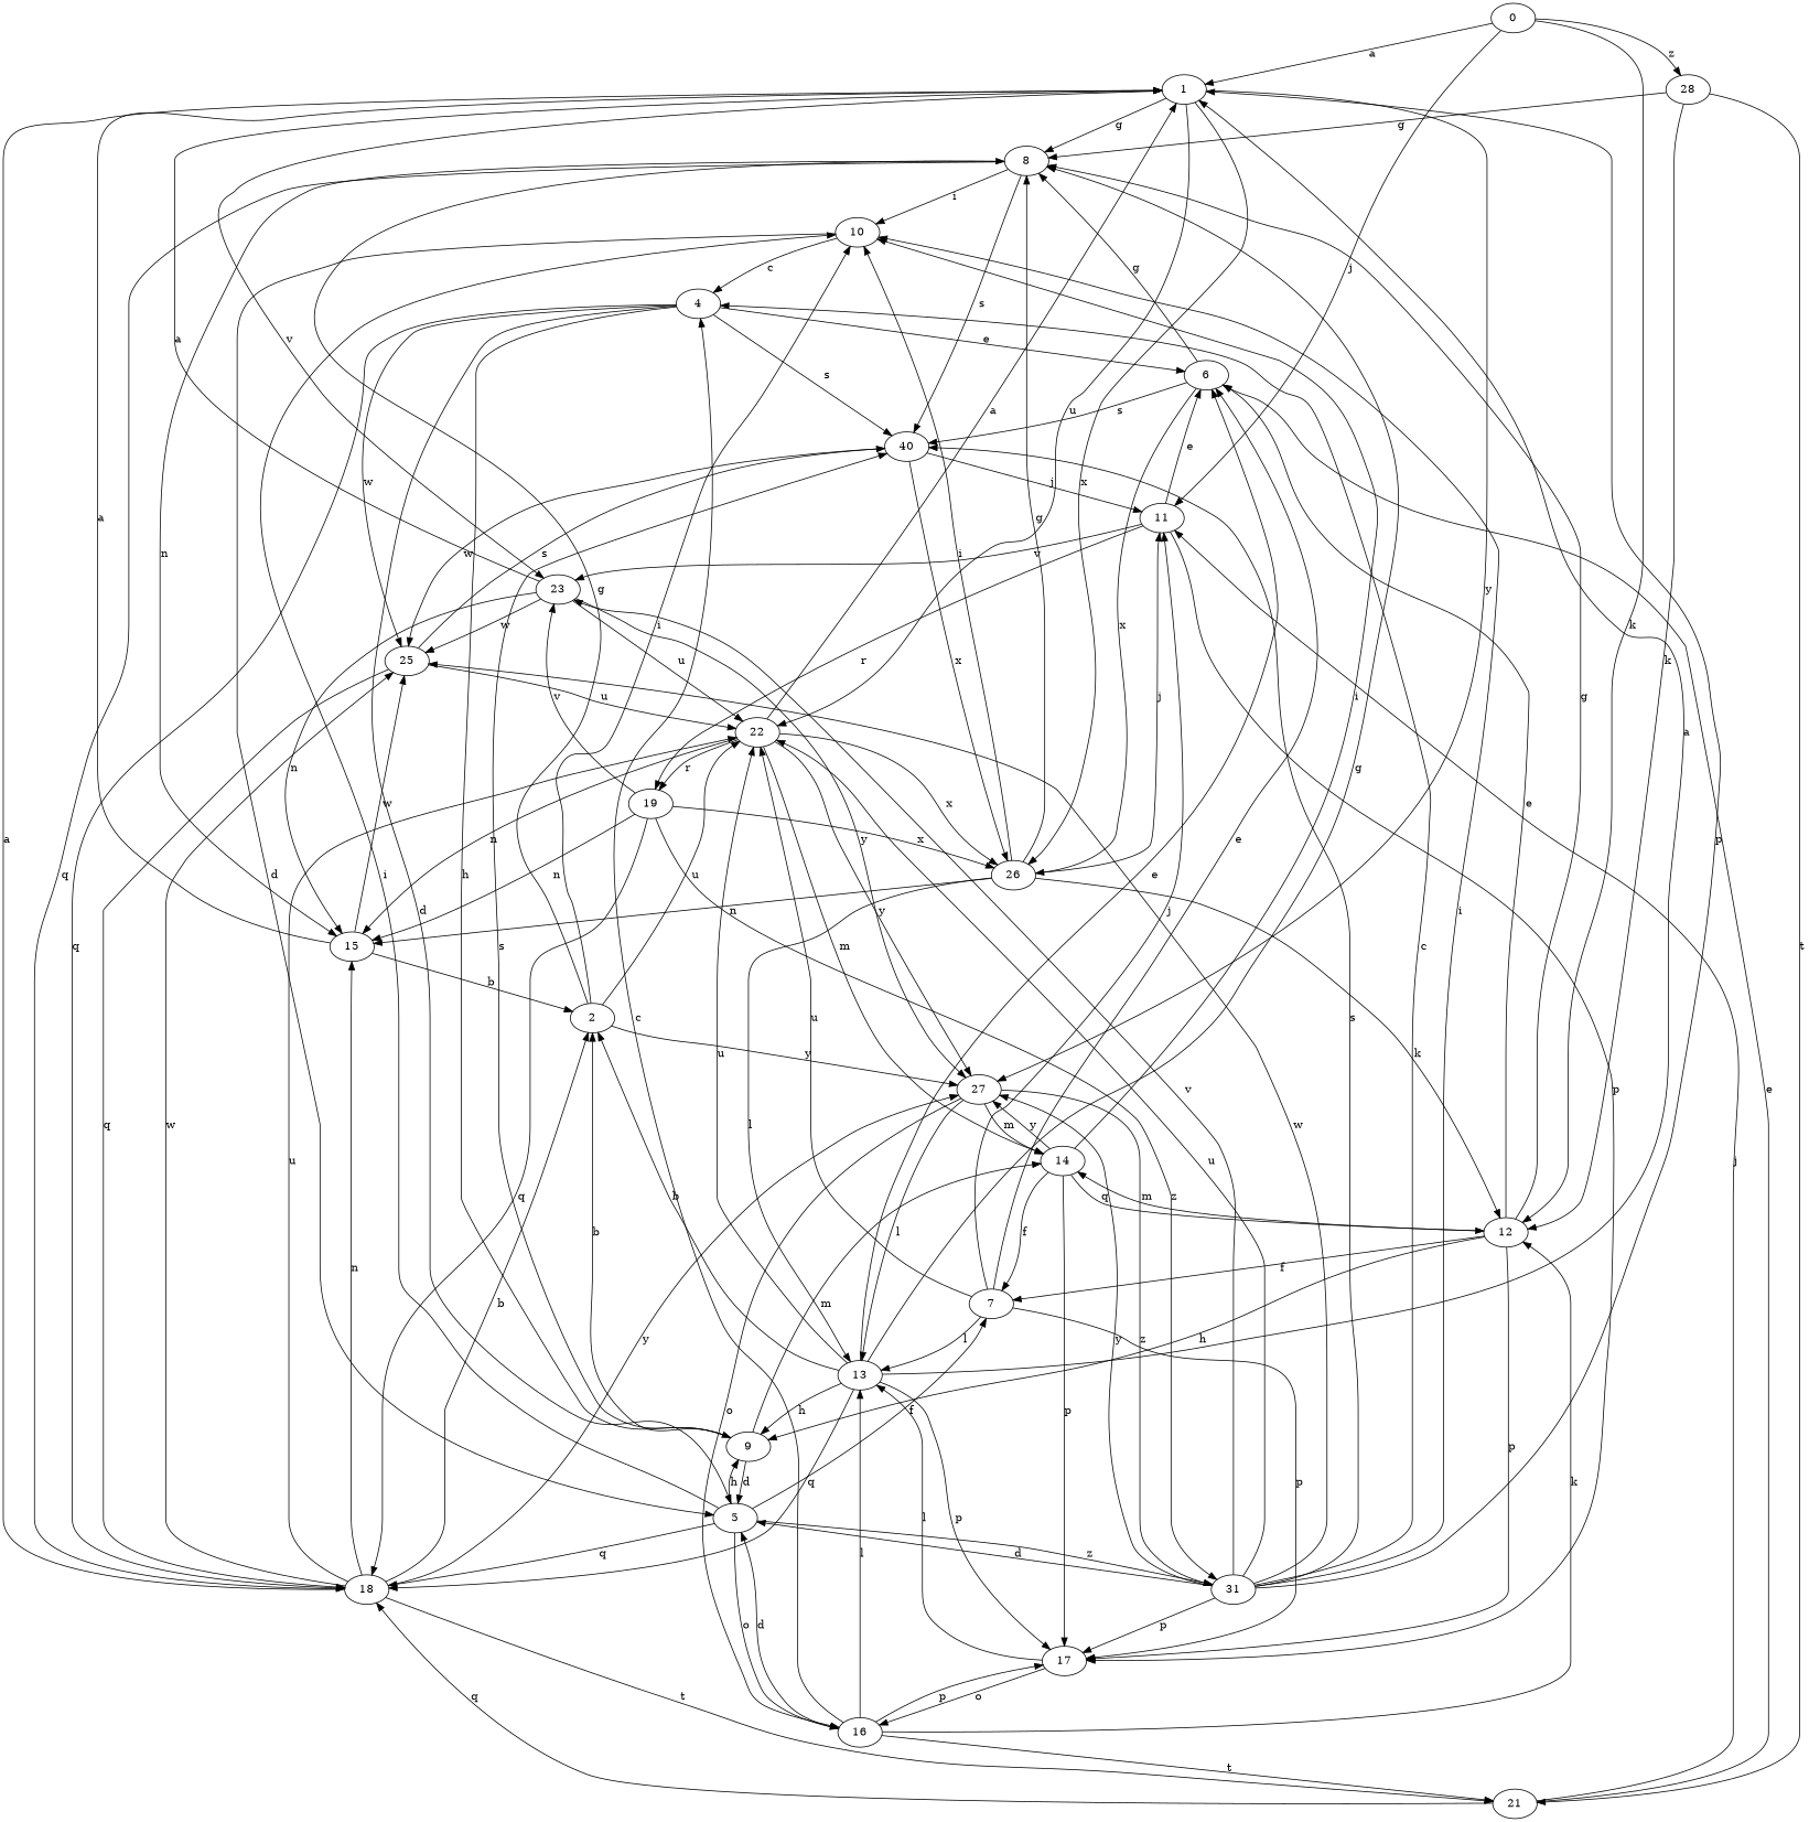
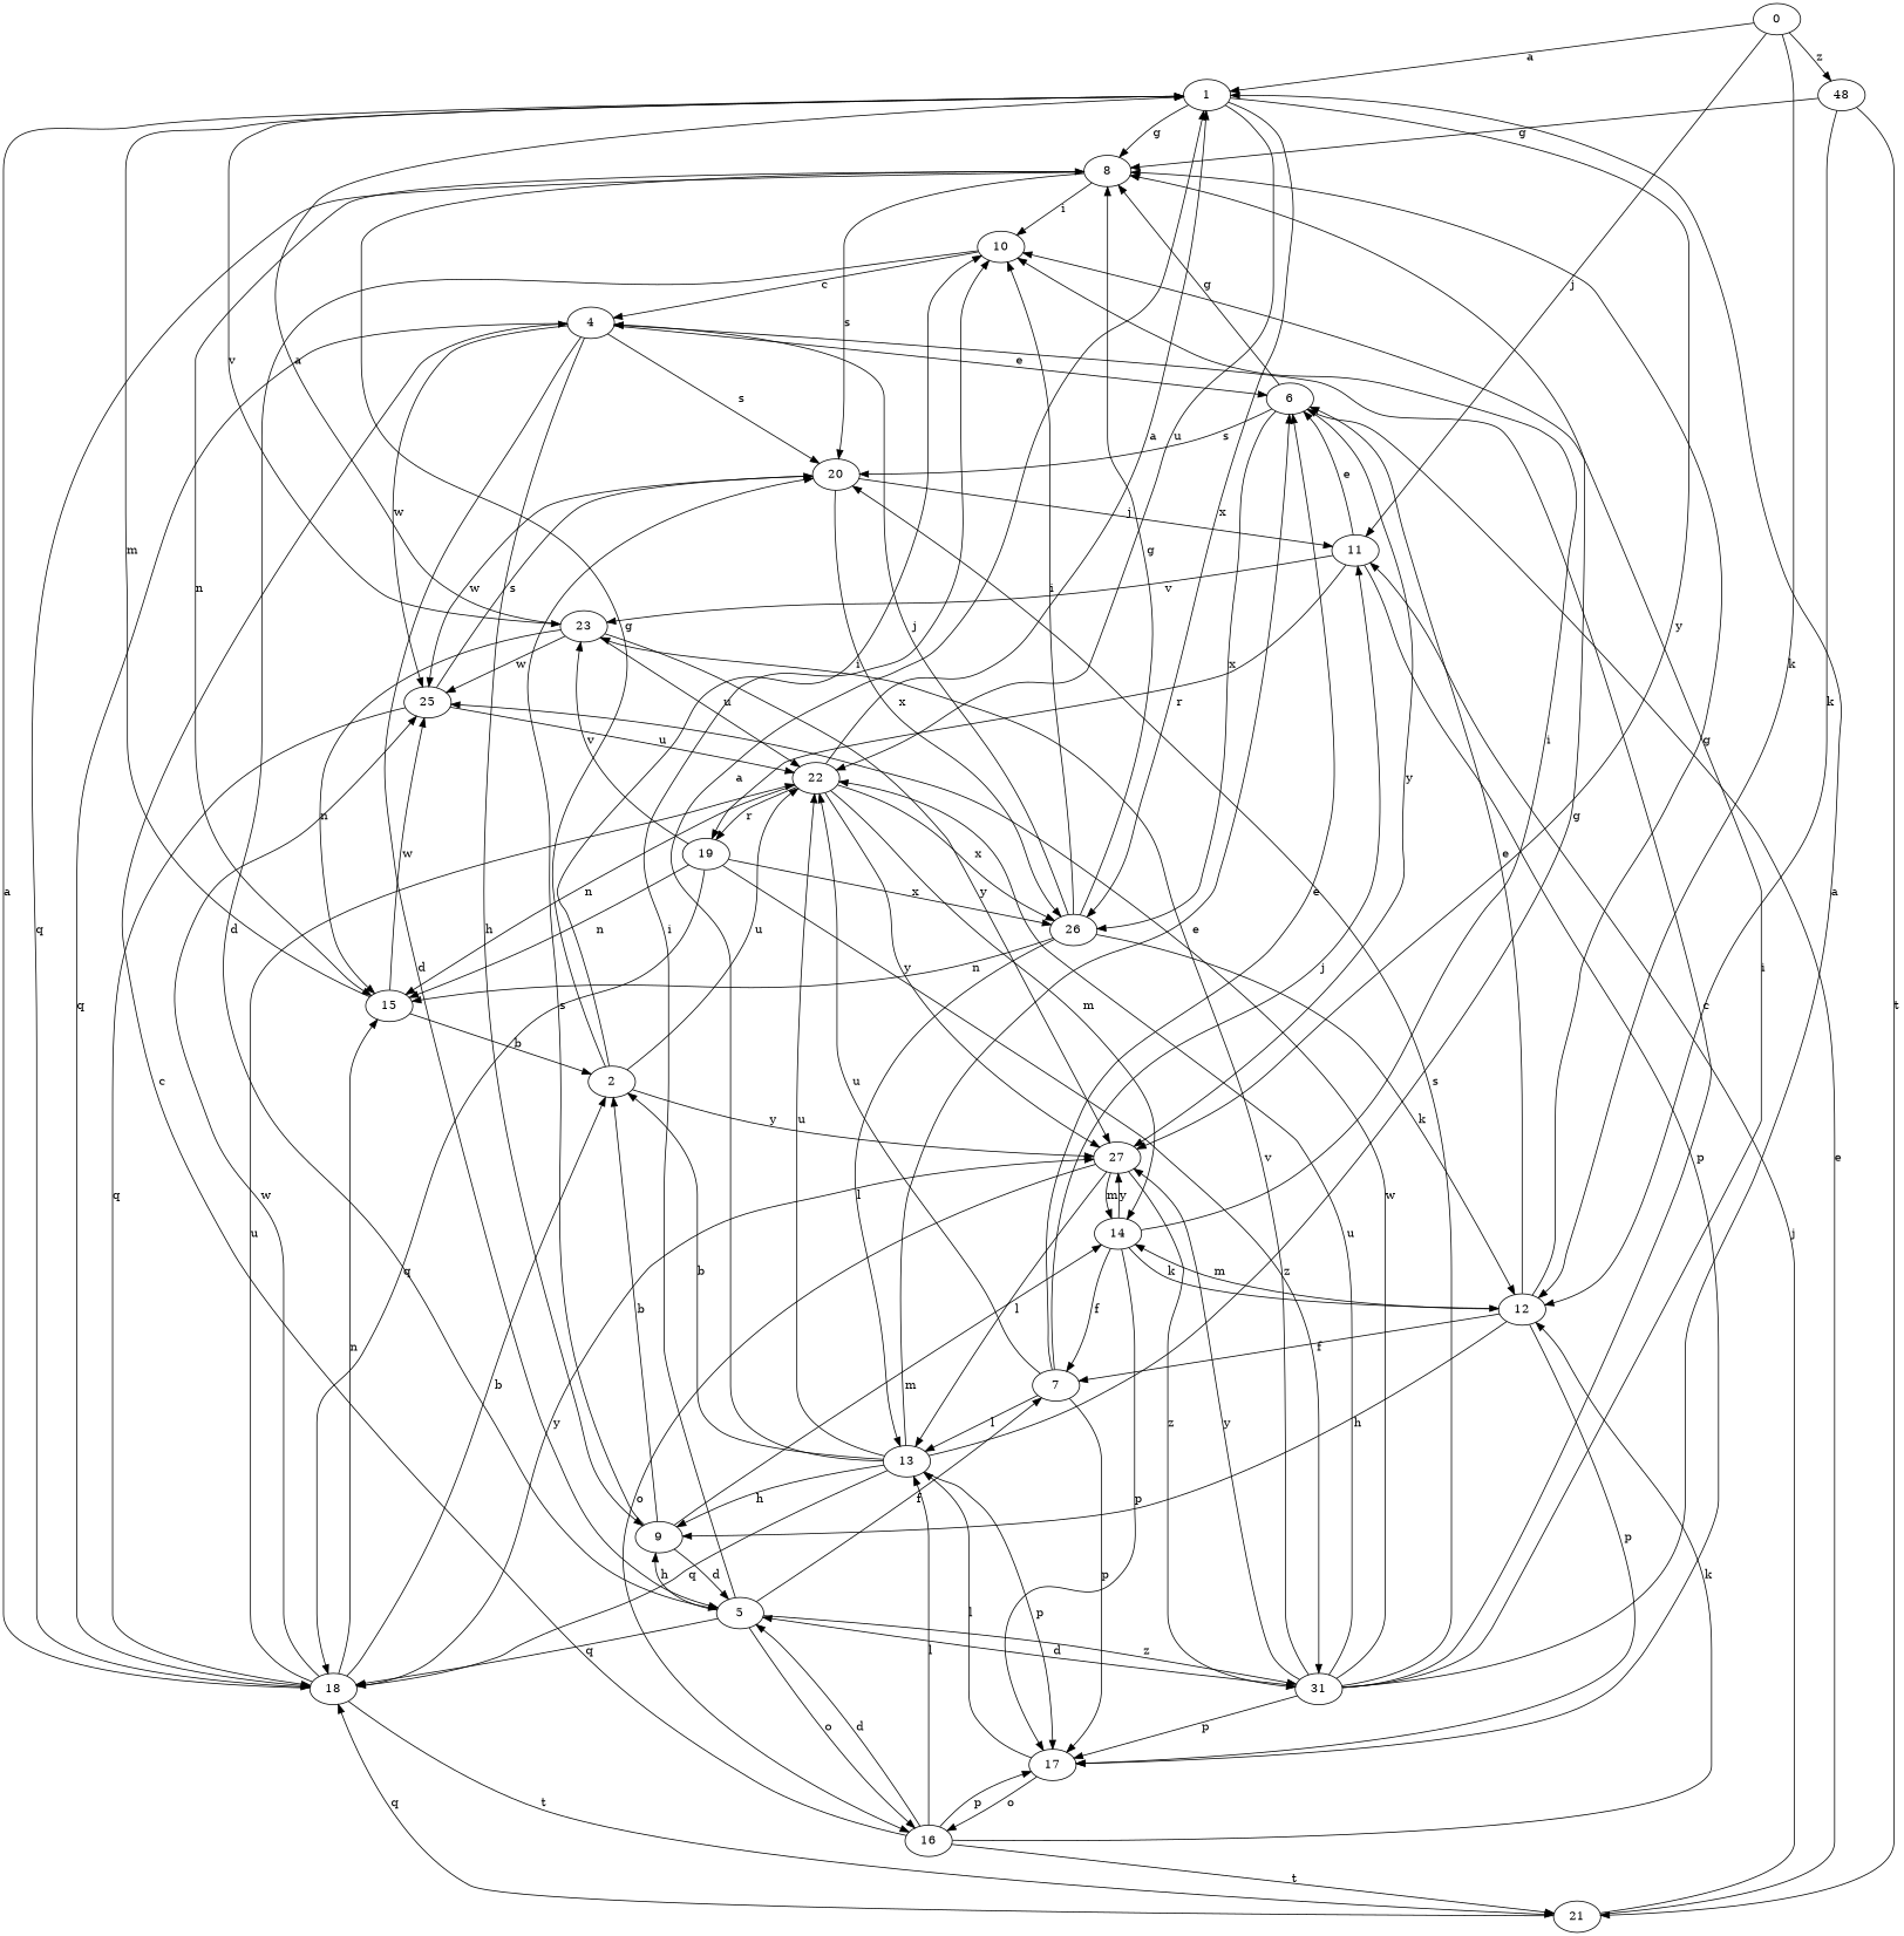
  strict digraph {
    0
    1
    11
    12
-   28
+   28 [label=48]
    8
    22
    23
    26
    27
    6
    17
    19
    9
    7
    14
    21
    10
    18
-   20 [label=40]
+   20
    15
    25
    13
    16
    31
    2
    4
    5
    0 -> 1 [label=a]
    0 -> 11 [label=j]
    0 -> 12 [label=k]
    0 -> 28 [label=z]
    1 -> 8 [label=g]
    1 -> 22 [label=u]
    1 -> 23 [label=v]
    1 -> 26 [label=x]
    1 -> 27 [label=y]
    11 -> 23 [label=v]
    11 -> 6 [label=e]
    11 -> 17 [label=p]
    11 -> 19 [label=r]
    12 -> 8 [label=g]
    12 -> 6 [label=e]
    12 -> 17 [label=p]
    12 -> 9 [label=h]
    12 -> 7 [label=f]
    12 -> 14 [label=m]
    28 -> 12 [label=k]
    28 -> 8 [label=g]
    28 -> 21 [label=t]
    8 -> 10 [label=i]
    8 -> 18 [label=q]
    8 -> 20 [label=s]
    8 -> 15 [label=n]
    22 -> 1 [label=a]
    22 -> 26 [label=x]
    22 -> 27 [label=y]
    22 -> 19 [label=r]
    22 -> 14 [label=m]
    22 -> 15 [label=n]
    23 -> 1 [label=a]
    23 -> 22 [label=u]
    23 -> 27 [label=y]
    23 -> 15 [label=n]
    23 -> 25 [label=w]
-   26 -> 11 [label=j]
+   26 -> 4 [label=j]
    26 -> 12 [label=k]
    26 -> 8 [label=g]
    26 -> 10 [label=i]
    26 -> 15 [label=n]
    26 -> 13 [label=l]
    27 -> 14 [label=m]
    27 -> 13 [label=l]
    27 -> 16 [label=o]
    27 -> 31 [label=z]
    6 -> 8 [label=g]
    6 -> 26 [label=x]
+   6 -> 27 [label=y]
    6 -> 20 [label=s]
    17 -> 13 [label=l]
    17 -> 16 [label=o]
    19 -> 23 [label=v]
    19 -> 26 [label=x]
    19 -> 18 [label=q]
    19 -> 15 [label=n]
    19 -> 31 [label=z]
    9 -> 14 [label=m]
    9 -> 20 [label=s]
    9 -> 2 [label=b]
    9 -> 5 [label=d]
    7 -> 11 [label=j]
    7 -> 22 [label=u]
    7 -> 6 [label=e]
    7 -> 17 [label=p]
    7 -> 13 [label=l]
-   14 -> 12 [label=q]
+   14 -> 12 [label=k]
    14 -> 27 [label=y]
    14 -> 17 [label=p]
    14 -> 7 [label=f]
    14 -> 10 [label=i]
    21 -> 11 [label=j]
    21 -> 6 [label=e]
    21 -> 18 [label=q]
    10 -> 4 [label=c]
    10 -> 5 [label=d]
    18 -> 1 [label=a]
    18 -> 22 [label=u]
    18 -> 27 [label=y]
    18 -> 21 [label=t]
    18 -> 15 [label=n]
    18 -> 25 [label=w]
    18 -> 2 [label=b]
    20 -> 11 [label=j]
    20 -> 26 [label=x]
    20 -> 25 [label=w]
-   15 -> 1 [label=a]
+   15 -> 1 [label=m]
    15 -> 25 [label=w]
    15 -> 2 [label=b]
    25 -> 22 [label=u]
    25 -> 18 [label=q]
    25 -> 20 [label=s]
    13 -> 1 [label=a]
    13 -> 8 [label=g]
    13 -> 22 [label=u]
    13 -> 6 [label=e]
    13 -> 17 [label=p]
    13 -> 9 [label=h]
    13 -> 18 [label=q]
    13 -> 2 [label=b]
    16 -> 12 [label=k]
    16 -> 17 [label=p]
    16 -> 21 [label=t]
    16 -> 13 [label=l]
    16 -> 4 [label=c]
    16 -> 5 [label=d]
-   31 -> 1 [label=p]
+   31 -> 1 [label=a]
    31 -> 22 [label=u]
    31 -> 23 [label=v]
    31 -> 27 [label=y]
    31 -> 17 [label=p]
    31 -> 10 [label=i]
    31 -> 20 [label=s]
    31 -> 25 [label=w]
    31 -> 4 [label=c]
    31 -> 5 [label=d]
    2 -> 8 [label=g]
    2 -> 22 [label=u]
    2 -> 27 [label=y]
    2 -> 10 [label=i]
    4 -> 6 [label=e]
    4 -> 9 [label=h]
    4 -> 18 [label=q]
    4 -> 20 [label=s]
    4 -> 25 [label=w]
    4 -> 5 [label=d]
    5 -> 9 [label=h]
    5 -> 7 [label=f]
    5 -> 10 [label=i]
    5 -> 18 [label=q]
    5 -> 16 [label=o]
    5 -> 31 [label=z]
  }
